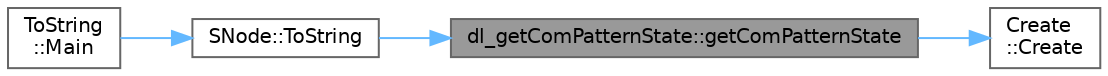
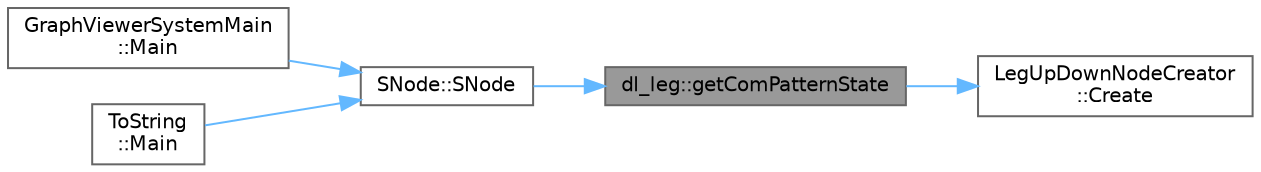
  digraph {
    rankdir=RL
    node [color=grey40 fillcolor=white fontname=Helvetica fontsize=10 shape=box style=filled]
    edge [color=steelblue1 dir=back fontname=Helvetica fontsize=10 labelfontname=Helvetica labelfontsize=10 style=solid]
-   n1 [color=gray40 fillcolor=grey60 fontcolor=black height=0.2 label="dl_getComPatternState::getComPatternState" width=0.4]
-   n2 [height=0.2 label="SNode::ToString" width=0.4]
-   n3 [height=0.2 label="Create\l::Create" width=0.4]
+   n1 [color=gray40 fillcolor=grey60 fontcolor=black height=0.2 label="dl_leg::getComPatternState" width=0.4]
+   n2 [height=0.2 label="SNode::SNode" width=0.4]
+   n3 [height=0.2 label="LegUpDownNodeCreator\l::Create" width=0.4]
+   n4 [height=0.2 label="GraphViewerSystemMain\l::Main" width=0.4]
    n5 [height=0.2 label="ToString\l::Main" width=0.4]
    n1 -> n2
+   n2 -> n4
    n2 -> n5
    n3 -> n1
  }
